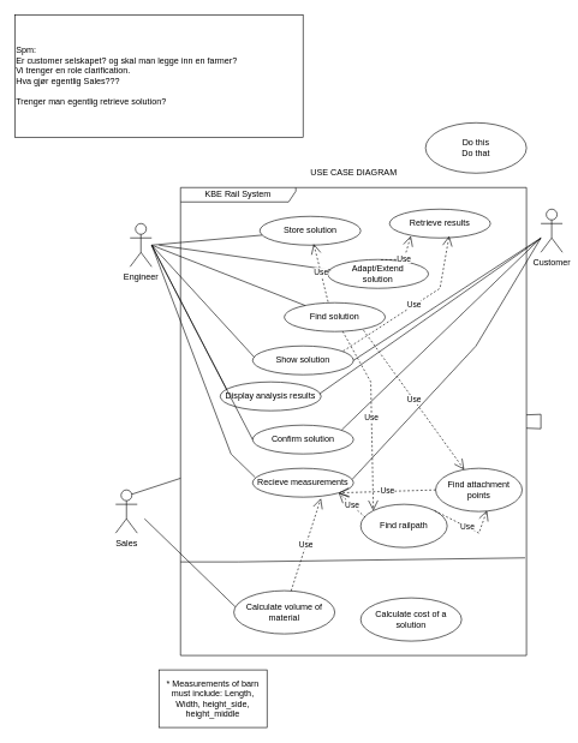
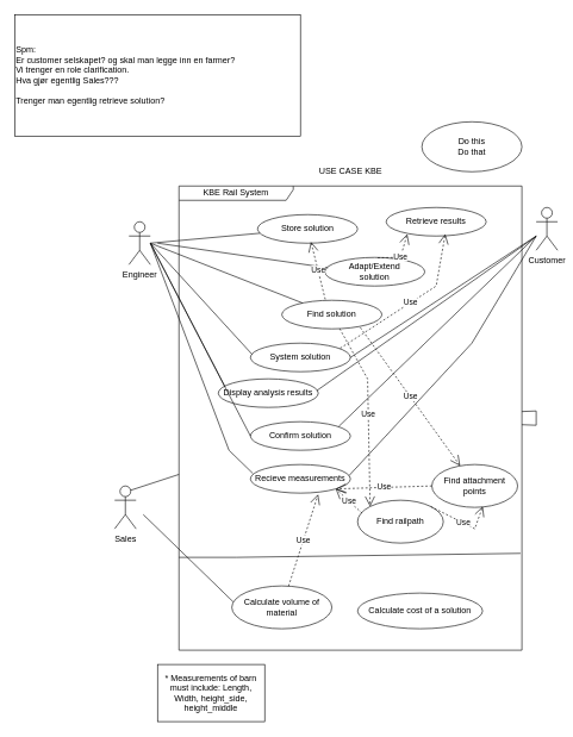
  <mxCell id="0" />
  <mxCell id="1" parent="0" />
  <mxCell id="2" value="KBE Rail System" style="shape=umlFrame;whiteSpace=wrap;html=1;width=160;height=20;" vertex="1" parent="1"><mxGeometry x="250" y="260" width="480" height="650" as="geometry" /></mxCell>
  <mxCell id="3" value="Find solution" style="ellipse;whiteSpace=wrap;html=1;" vertex="1" parent="1"><mxGeometry x="394" y="420" width="140" height="40" as="geometry" /></mxCell>
  <mxCell id="4" value="Store solution" style="ellipse;whiteSpace=wrap;html=1;" vertex="1" parent="1"><mxGeometry x="360" y="300" width="140" height="40" as="geometry" /></mxCell>
  <mxCell id="5" value="Adapt/Extend&lt;br&gt;solution" style="ellipse;whiteSpace=wrap;html=1;" vertex="1" parent="1"><mxGeometry x="454" y="360" width="140" height="40" as="geometry" /></mxCell>
  <mxCell id="6" value="Do this&lt;br&gt;Do that" style="ellipse;whiteSpace=wrap;html=1;" vertex="1" parent="1"><mxGeometry x="590" y="170" width="140" height="70" as="geometry" /></mxCell>
  <mxCell id="7" value="Customer" style="shape=umlActor;verticalLabelPosition=bottom;verticalAlign=top;html=1;" vertex="1" parent="1"><mxGeometry x="750" y="290" width="30" height="60" as="geometry" /></mxCell>
  <mxCell id="8" value="Engineer" style="shape=umlActor;verticalLabelPosition=bottom;verticalAlign=top;html=1;" vertex="1" parent="1"><mxGeometry x="180" y="310" width="30" height="60" as="geometry" /></mxCell>
  <mxCell id="9" value="" style="endArrow=none;html=1;rounded=0;" edge="1" parent="1" target="3"><mxGeometry width="50" height="50" relative="1" as="geometry"><mxPoint x="210" y="340" as="sourcePoint" /><mxPoint x="480" y="380" as="targetPoint" /></mxGeometry></mxCell>
  <mxCell id="10" value="" style="endArrow=none;html=1;rounded=0;entryX=0.033;entryY=0.364;entryDx=0;entryDy=0;entryPerimeter=0;" edge="1" parent="1" target="5"><mxGeometry width="50" height="50" relative="1" as="geometry"><mxPoint x="220" y="340" as="sourcePoint" /><mxPoint x="480" y="380" as="targetPoint" /></mxGeometry></mxCell>
  <mxCell id="11" value="" style="endArrow=none;html=1;rounded=0;" edge="1" parent="1" target="4"><mxGeometry width="50" height="50" relative="1" as="geometry"><mxPoint x="210" y="340" as="sourcePoint" /><mxPoint x="480" y="380" as="targetPoint" /></mxGeometry></mxCell>
- <mxCell id="12" value="Show&amp;nbsp;solution" style="ellipse;whiteSpace=wrap;html=1;" vertex="1" parent="1"><mxGeometry x="350" y="480" width="140" height="40" as="geometry" /></mxCell>
+ <mxCell id="12" value="System&amp;nbsp;solution" style="ellipse;whiteSpace=wrap;html=1;" vertex="1" parent="1"><mxGeometry x="350" y="480" width="140" height="40" as="geometry" /></mxCell>
  <mxCell id="13" value="Display analysis results" style="ellipse;whiteSpace=wrap;html=1;" vertex="1" parent="1"><mxGeometry x="305" y="530" width="140" height="40" as="geometry" /></mxCell>
  <mxCell id="14" value="Confirm solution" style="ellipse;whiteSpace=wrap;html=1;" vertex="1" parent="1"><mxGeometry x="350" y="590" width="140" height="40" as="geometry" /></mxCell>
  <mxCell id="15" value="Retrieve&amp;nbsp;results" style="ellipse;whiteSpace=wrap;html=1;" vertex="1" parent="1"><mxGeometry x="540" y="290" width="140" height="40" as="geometry" /></mxCell>
  <mxCell id="16" value="Use" style="endArrow=open;endSize=12;dashed=1;html=1;rounded=0;exitX=0.53;exitY=0.011;exitDx=0;exitDy=0;entryX=0.211;entryY=0.929;entryDx=0;entryDy=0;entryPerimeter=0;exitPerimeter=0;" edge="1" parent="1" source="5" target="15"><mxGeometry width="160" relative="1" as="geometry"><mxPoint x="380" y="420" as="sourcePoint" /><mxPoint x="540" y="420" as="targetPoint" /><Array as="points"><mxPoint x="560" y="360" /></Array></mxGeometry></mxCell>
  <mxCell id="17" value="Use" style="endArrow=open;endSize=12;dashed=1;html=1;rounded=0;exitX=0.434;exitY=-0.032;exitDx=0;exitDy=0;entryX=0.534;entryY=0.954;entryDx=0;entryDy=0;exitPerimeter=0;entryPerimeter=0;" edge="1" parent="1" source="3" target="4"><mxGeometry width="160" relative="1" as="geometry"><mxPoint x="380" y="420" as="sourcePoint" /><mxPoint x="540" y="420" as="targetPoint" /></mxGeometry></mxCell>
  <mxCell id="18" value="Use" style="endArrow=open;endSize=12;dashed=1;html=1;rounded=0;exitX=0.898;exitY=0.179;exitDx=0;exitDy=0;entryX=0.591;entryY=0.929;entryDx=0;entryDy=0;entryPerimeter=0;exitPerimeter=0;" edge="1" parent="1" source="12" target="15"><mxGeometry width="160" relative="1" as="geometry"><mxPoint x="608.26" y="378.84" as="sourcePoint" /><mxPoint x="579.54" y="337.16" as="targetPoint" /><Array as="points"><mxPoint x="610" y="400" /></Array></mxGeometry></mxCell>
  <mxCell id="19" value="Recieve measurements" style="ellipse;whiteSpace=wrap;html=1;" vertex="1" parent="1"><mxGeometry x="350" y="650" width="140" height="40" as="geometry" /></mxCell>
  <mxCell id="20" value="" style="endArrow=none;html=1;rounded=0;entryX=0.017;entryY=0.393;entryDx=0;entryDy=0;entryPerimeter=0;" edge="1" parent="1" target="12"><mxGeometry width="50" height="50" relative="1" as="geometry"><mxPoint x="210" y="340" as="sourcePoint" /><mxPoint x="480" y="500" as="targetPoint" /></mxGeometry></mxCell>
  <mxCell id="21" value="" style="endArrow=none;html=1;rounded=0;entryX=0.065;entryY=0.257;entryDx=0;entryDy=0;entryPerimeter=0;" edge="1" parent="1" target="13"><mxGeometry width="50" height="50" relative="1" as="geometry"><mxPoint x="210" y="340" as="sourcePoint" /><mxPoint x="480" y="500" as="targetPoint" /><Array as="points" /></mxGeometry></mxCell>
  <mxCell id="22" value="" style="endArrow=none;html=1;rounded=0;entryX=0;entryY=0.5;entryDx=0;entryDy=0;" edge="1" parent="1" target="14"><mxGeometry width="50" height="50" relative="1" as="geometry"><mxPoint x="210" y="340" as="sourcePoint" /><mxPoint x="480" y="500" as="targetPoint" /></mxGeometry></mxCell>
  <mxCell id="23" value="" style="endArrow=none;html=1;rounded=0;entryX=0.026;entryY=0.317;entryDx=0;entryDy=0;entryPerimeter=0;" edge="1" parent="1" target="19"><mxGeometry width="50" height="50" relative="1" as="geometry"><mxPoint x="210" y="340" as="sourcePoint" /><mxPoint x="480" y="500" as="targetPoint" /><Array as="points"><mxPoint x="320" y="630" /></Array></mxGeometry></mxCell>
  <mxCell id="24" value="" style="endArrow=none;html=1;rounded=0;exitX=0.985;exitY=0.393;exitDx=0;exitDy=0;exitPerimeter=0;" edge="1" parent="1" source="19"><mxGeometry width="50" height="50" relative="1" as="geometry"><mxPoint x="430" y="500" as="sourcePoint" /><mxPoint x="750" y="330" as="targetPoint" /><Array as="points"><mxPoint x="660" y="480" /></Array></mxGeometry></mxCell>
  <mxCell id="25" value="" style="endArrow=none;html=1;rounded=0;exitX=0.883;exitY=0.166;exitDx=0;exitDy=0;exitPerimeter=0;" edge="1" parent="1" source="14"><mxGeometry width="50" height="50" relative="1" as="geometry"><mxPoint x="430" y="500" as="sourcePoint" /><mxPoint x="750" y="330" as="targetPoint" /></mxGeometry></mxCell>
  <mxCell id="26" value="" style="endArrow=none;html=1;rounded=0;exitX=0.984;exitY=0.414;exitDx=0;exitDy=0;exitPerimeter=0;" edge="1" parent="1" source="13" target="7"><mxGeometry width="50" height="50" relative="1" as="geometry"><mxPoint x="430" y="500" as="sourcePoint" /><mxPoint x="480" y="450" as="targetPoint" /></mxGeometry></mxCell>
  <mxCell id="27" value="" style="endArrow=none;html=1;rounded=0;exitX=1;exitY=0.5;exitDx=0;exitDy=0;" edge="1" parent="1" source="12"><mxGeometry width="50" height="50" relative="1" as="geometry"><mxPoint x="430" y="500" as="sourcePoint" /><mxPoint x="750" y="330" as="targetPoint" /></mxGeometry></mxCell>
  <mxCell id="28" value="Sales" style="shape=umlActor;verticalLabelPosition=bottom;verticalAlign=top;html=1;outlineConnect=0;" vertex="1" parent="1"><mxGeometry x="160" y="680" width="30" height="60" as="geometry" /></mxCell>
  <mxCell id="29" value="Calculate volume of material" style="ellipse;whiteSpace=wrap;html=1;" vertex="1" parent="1"><mxGeometry x="324" y="820" width="140" height="60" as="geometry" /></mxCell>
  <mxCell id="30" value="Spm:&lt;br&gt;Er customer selskapet? og skal man legge inn en farmer?&lt;br&gt;Vi trenger en role clarification.&lt;br&gt;Hva gjør egentlig Sales???&lt;br&gt;&lt;br&gt;Trenger man egentlig retrieve solution?&lt;br&gt;" style="whiteSpace=wrap;html=1;align=left;" vertex="1" parent="1"><mxGeometry x="20" width="400" height="170" as="geometry" y="20" /></mxCell>
  <mxCell id="31" value="Use" style="endArrow=open;endSize=12;dashed=1;html=1;rounded=0;entryX=0.677;entryY=1.042;entryDx=0;entryDy=0;entryPerimeter=0;" edge="1" parent="1" source="29" target="19"><mxGeometry width="160" relative="1" as="geometry"><mxPoint x="420" y="720" as="sourcePoint" /><mxPoint x="467.02" y="560" as="targetPoint" /><Array as="points" /></mxGeometry></mxCell>
  <mxCell id="32" value="Find attachment points" style="ellipse;whiteSpace=wrap;html=1;" vertex="1" parent="1"><mxGeometry x="604" y="650" width="120" height="60" as="geometry" /></mxCell>
  <mxCell id="33" value="Find railpath" style="ellipse;whiteSpace=wrap;html=1;" vertex="1" parent="1"><mxGeometry x="500" y="700" width="120" height="60" as="geometry" /></mxCell>
  <mxCell id="34" value="* Measurements of barn must include: Length, Width, height_side, height_middle" style="whiteSpace=wrap;html=1;" vertex="1" parent="1"><mxGeometry x="220" y="930" width="150" height="80" as="geometry" /></mxCell>
  <mxCell id="35" value="Use" style="endArrow=open;endSize=12;dashed=1;html=1;rounded=0;exitX=0.053;exitY=0.304;exitDx=0;exitDy=0;entryX=1;entryY=1;entryDx=0;entryDy=0;exitPerimeter=0;" edge="1" parent="1" source="33" target="19"><mxGeometry width="160" relative="1" as="geometry"><mxPoint x="430" y="730" as="sourcePoint" /><mxPoint x="454.78" y="701.68" as="targetPoint" /><Array as="points" /></mxGeometry></mxCell>
  <mxCell id="36" value="Use" style="endArrow=open;endSize=12;dashed=1;html=1;rounded=0;exitX=0;exitY=0.5;exitDx=0;exitDy=0;entryX=1;entryY=1;entryDx=0;entryDy=0;" edge="1" parent="1" source="32" target="19"><mxGeometry width="160" relative="1" as="geometry"><mxPoint x="440" y="740" as="sourcePoint" /><mxPoint x="464.78" y="711.68" as="targetPoint" /><Array as="points" /></mxGeometry></mxCell>
  <mxCell id="37" value="Use" style="endArrow=open;endSize=12;dashed=1;html=1;rounded=0;exitX=0.785;exitY=0.956;exitDx=0;exitDy=0;exitPerimeter=0;" edge="1" parent="1" source="3" target="32"><mxGeometry width="160" relative="1" as="geometry"><mxPoint x="450" y="750" as="sourcePoint" /><mxPoint x="474.78" y="721.68" as="targetPoint" /><Array as="points" /></mxGeometry></mxCell>
  <mxCell id="38" value="Use" style="endArrow=open;endSize=12;dashed=1;html=1;rounded=0;entryX=0;entryY=0;entryDx=0;entryDy=0;" edge="1" parent="1" source="3" target="33"><mxGeometry width="160" relative="1" as="geometry"><mxPoint x="513.9" y="468.24" as="sourcePoint" /><mxPoint x="653.605" y="661.786" as="targetPoint" /><Array as="points"><mxPoint x="514" y="530" /></Array></mxGeometry></mxCell>
  <mxCell id="39" value="Use" style="endArrow=open;endSize=12;dashed=1;html=1;rounded=0;exitX=1;exitY=0;exitDx=0;exitDy=0;entryX=0.594;entryY=0.974;entryDx=0;entryDy=0;entryPerimeter=0;" edge="1" parent="1" source="33" target="32"><mxGeometry width="160" relative="1" as="geometry"><mxPoint x="750" y="630" as="sourcePoint" /><mxPoint x="889.705" y="823.546" as="targetPoint" /><Array as="points"><mxPoint x="664" y="740" /></Array></mxGeometry></mxCell>
  <mxCell id="40" value="" style="endArrow=none;html=1;rounded=0;entryX=0.015;entryY=0.374;entryDx=0;entryDy=0;entryPerimeter=0;" edge="1" parent="1" target="29"><mxGeometry width="50" height="50" relative="1" as="geometry"><mxPoint x="200" y="720" as="sourcePoint" /><mxPoint x="350" y="750" as="targetPoint" /></mxGeometry></mxCell>
- <mxCell id="41" value="USE CASE DIAGRAM" style="text;html=1;align=center;verticalAlign=middle;resizable=0;points=[];autosize=1;strokeColor=none;fillColor=none;" vertex="1" parent="1"><mxGeometry x="420" y="230" width="140" height="20" as="geometry" /></mxCell>
- <mxCell id="42" value="Calculate cost of a solution" style="ellipse;whiteSpace=wrap;html=1;" vertex="1" parent="1"><mxGeometry x="500" y="830" width="140" height="60" as="geometry" /></mxCell>
+ <mxCell id="41" value="USE CASE KBE" style="text;html=1;align=center;verticalAlign=middle;resizable=0;points=[];autosize=1;strokeColor=none;fillColor=none;" vertex="1" parent="1"><mxGeometry x="420" y="230" width="140" height="20" as="geometry" /></mxCell>
+ <mxCell id="42" value="Calculate cost of a solution" style="ellipse;whiteSpace=wrap;html=1;" vertex="1" parent="1"><mxGeometry x="500" y="830" width="175" height="50" as="geometry" /></mxCell>
  <mxCell id="43" value="" style="endArrow=none;html=1;rounded=0;exitX=0.75;exitY=0.1;exitDx=0;exitDy=0;exitPerimeter=0;" edge="1" parent="1" source="28" target="2"><mxGeometry width="50" height="50" relative="1" as="geometry"><mxPoint x="180" y="650" as="sourcePoint" /><mxPoint x="230" y="600" as="targetPoint" /></mxGeometry></mxCell>
  <mxCell id="44" value="" style="endArrow=none;html=1;rounded=0;" edge="1" parent="1" source="2" target="2"><mxGeometry width="50" height="50" relative="1" as="geometry"><mxPoint x="480" y="720" as="sourcePoint" /><mxPoint x="530" y="670" as="targetPoint" /></mxGeometry></mxCell>
  <mxCell id="45" value="" style="endArrow=none;html=1;rounded=0;exitX=0.996;exitY=0.776;exitDx=0;exitDy=0;exitPerimeter=0;" edge="1" parent="1"><mxGeometry width="50" height="50" relative="1" as="geometry"><mxPoint x="728.08" y="774.4" as="sourcePoint" /><mxPoint x="250" y="780" as="targetPoint" /><Array as="points"><mxPoint x="330" y="780" /></Array></mxGeometry></mxCell>
